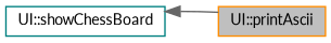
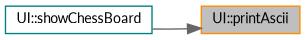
  digraph {
    rankdir=RL
    fontname=Lato
    node [fontname=Lato fontsize=10 shape=record style=filled]
    n1 [color=darkorange fillcolor=grey75 fontcolor=black height=0.2 label="UI::printAscii" width=0.4]
    n2 [color=teal fillcolor=white height=0.2 label="UI::showChessBoard" width=0.4]
-   n2 -> n1 [color=gray40 dir=back fontname=Lato fontsize=10 labelfontname=Helvetica labelfontsize=10 style=solid]
+   n1 -> n2 [color=gray40 dir=back fontname=Lato fontsize=10 labelfontname=Helvetica labelfontsize=10 style=solid]
  }
